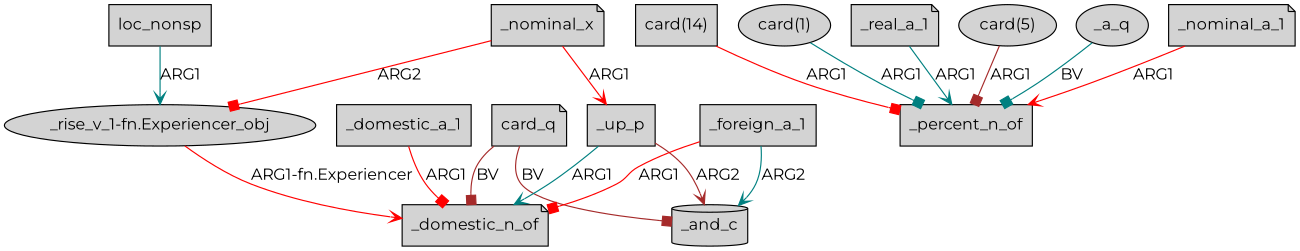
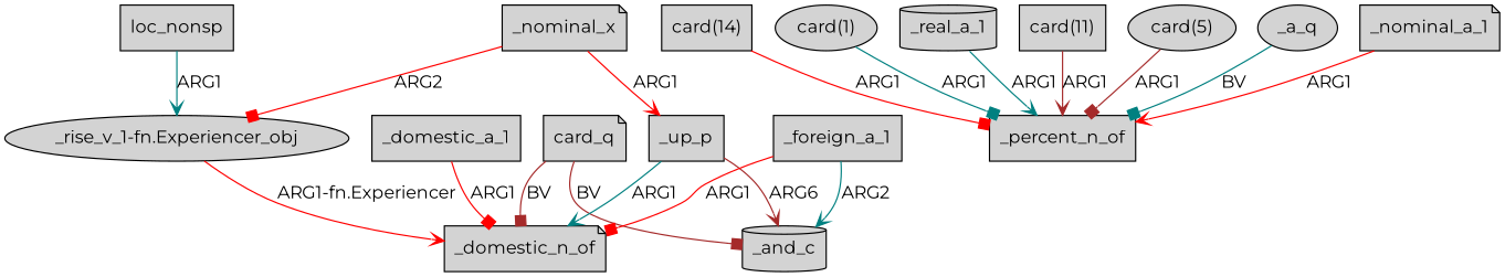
  digraph {
    fontname=Montserrat
    node [fontname=Montserrat shape=box style=filled]
    edge [arrowhead=box color=red fontname=Montserrat]
    n1 [label=card_q shape=note]
    n2 [label=_domestic_n_of shape=note]
    _and_c [shape=cylinder]
    "card(14)"
    _percent_n_of
    "card(1)" [shape=ellipse]
    _up_p
-   _real_a_1 [shape=note]
+   _real_a_1 [shape=cylinder]
    n9 [label=_nominal_x shape=note]
    "_rise_v_1-fn.Experiencer_obj" [shape=ellipse]
    _domestic_a_1
+   "card(11)"
    _foreign_a_1
    loc_nonsp
    "card(5)" [shape=ellipse]
    _a_q [shape=ellipse]
    _nominal_a_1 [shape=note]
    n1 -> n2 [color=brown label=BV]
    n1 -> _and_c [color=brown label=BV]
    "card(14)" -> _percent_n_of [label=ARG1]
    "card(1)" -> _percent_n_of [color=teal label=ARG1]
    _up_p -> n2 [arrowhead=vee color=teal label=ARG1]
-   _up_p -> _and_c [arrowhead=vee color=brown label=ARG2]
+   _up_p -> _and_c [arrowhead=vee color=brown label=ARG6]
    _real_a_1 -> _percent_n_of [arrowhead=vee color=teal label=ARG1]
    n9 -> _up_p [arrowhead=vee label=ARG1]
    n9 -> "_rise_v_1-fn.Experiencer_obj" [label=ARG2]
    "_rise_v_1-fn.Experiencer_obj" -> n2 [arrowhead=vee label="ARG1-fn.Experiencer"]
    _domestic_a_1 -> n2 [label=ARG1]
+   "card(11)" -> _percent_n_of [arrowhead=vee color=brown label=ARG1]
    _foreign_a_1 -> n2 [label=ARG1]
    _foreign_a_1 -> _and_c [arrowhead=vee color=teal label=ARG2]
    loc_nonsp -> "_rise_v_1-fn.Experiencer_obj" [arrowhead=vee color=teal label=ARG1]
    "card(5)" -> _percent_n_of [color=brown label=ARG1]
    _a_q -> _percent_n_of [color=teal label=BV]
    _nominal_a_1 -> _percent_n_of [arrowhead=vee label=ARG1]
  }
